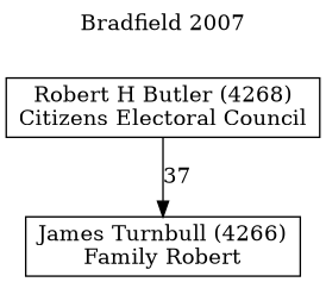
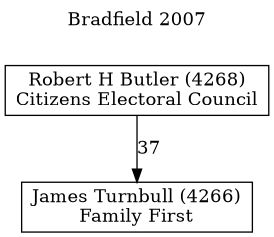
  digraph {
    label="Bradfield 2007"
    labelloc=t
    mclimit=10
    node [shape=box]
-   n1 [label="James Turnbull (4266)\nFamily Robert"]
+   n1 [label="James Turnbull (4266)\nFamily First"]
    n2 [label="Robert H Butler (4268)\nCitizens Electoral Council"]
    n2 -> n1 [label=37]
  }
